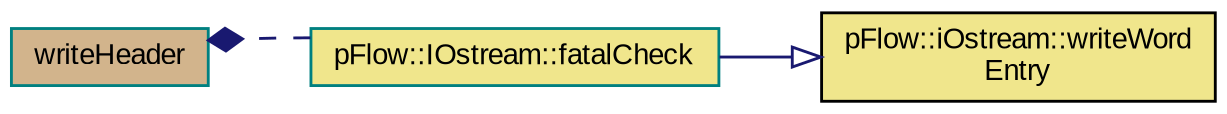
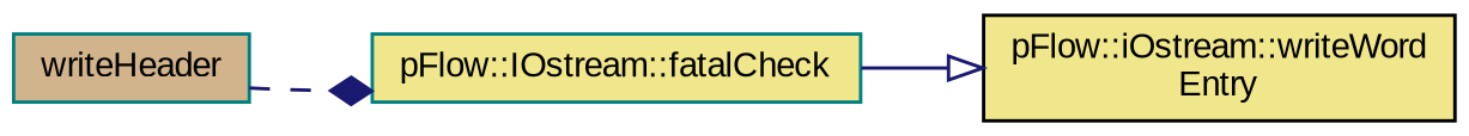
  digraph {
    fontname="Liberation Sans"
    rankdir=LR
    node [color=teal fillcolor=khaki fontname="Liberation Sans" fontsize=10 shape=record style=filled]
    edge [color=midnightblue fontname="Liberation Sans" fontsize=10 labelfontname=Helvetica labelfontsize=10]
    n1 [fillcolor=tan fontcolor=black height=0.2 label=writeHeader width=0.4]
    n2 [height=0.2 label="pFlow::IOstream::fatalCheck" width=0.4]
    n3 [color=black height=0.2 label="pFlow::iOstream::writeWord\lEntry" width=0.4]
-   n2 -> n1 [arrowhead=diamond style=dashed]
+   n1 -> n2 [arrowhead=diamond style=dashed]
    n2 -> n3 [arrowhead=onormal style=solid]
  }
